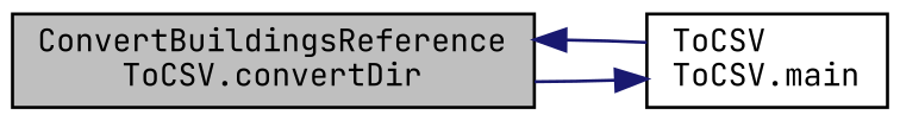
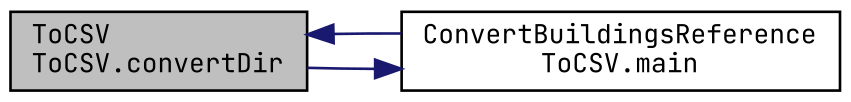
  digraph {
    rankdir=LR
    fontname="JetBrains Mono"
    node [color=black fontname="JetBrains Mono" fontsize=10 shape=record style=filled]
    edge [color=midnightblue fontname="JetBrains Mono" fontsize=10 labelfontname=Helvetica labelfontsize=10 style=solid]
-   n1 [fillcolor=grey75 fontcolor=black height=0.2 label="ConvertBuildingsReference\lToCSV.convertDir" width=0.4]
-   n2 [fillcolor=white height=0.2 label="ToCSV\lToCSV.main" width=0.4]
+   n1 [fillcolor=grey75 fontcolor=black height=0.2 label="ToCSV\lToCSV.convertDir" width=0.4]
+   n2 [fillcolor=white height=0.2 label="ConvertBuildingsReference\lToCSV.main" width=0.4]
    n1 -> n2
    n2 -> n1
  }
